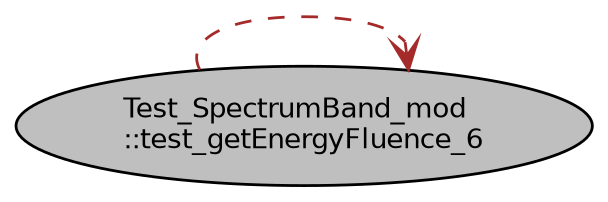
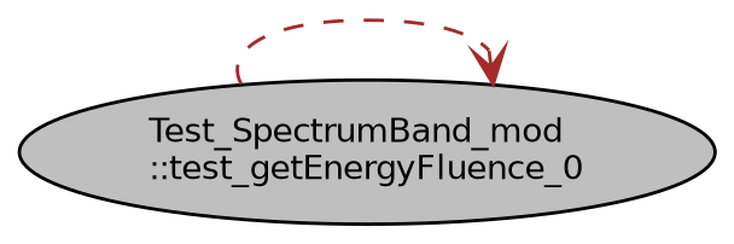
  digraph {
    rankdir=LR
-   n1 [color=black fillcolor=grey75 fontcolor=black fontname=Helvetica fontsize=10 height=0.2 label="Test_SpectrumBand_mod\l::test_getEnergyFluence_6" shape=ellipse style=filled width=0.4]
+   n1 [color=black fillcolor=grey75 fontcolor=black fontname=Helvetica fontsize=10 height=0.2 label="Test_SpectrumBand_mod\l::test_getEnergyFluence_0" shape=ellipse style=filled width=0.4]
    n1 -> n1 [color=brown fontname=Helvetica fontsize=10 labelfontname=Helvetica labelfontsize=10 style=dashed arrowhead=vee]
  }
